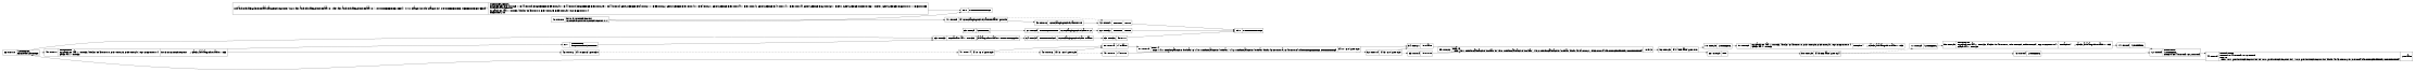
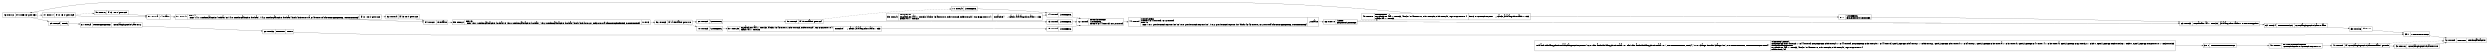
  digraph {
    rankdir=LR
    node [shape=record]
-   n1 [label="{38\:\ ?|MTH_ENTER_BLOCK\l}"]
+   n1 [label="{38\:\ ?|METHOD_ENTER_BLOCK\l}"]
    n2 [label="{40\:\ 0x0000|int r0 = r6.mActiveCount\lr6.mActiveCount = r6.mActiveCount + r7\l}"]
    n3 [label="{41\:\ 0x0009|if (r6.mChangingActiveState == false) goto L5\l}"]
-   n4 [label="{42\:\ 0x000b|RETURN\l|return\l}"]
+   n4 [label="{42\:\ 0x000b|RETURN\l|needToCallInactive\l}"]
    n5 [label="{43\:\ 0x000c|r6.mChangingActiveState = true\l}"]
    n6 [label="{39\:\ ?|MTH_EXIT_BLOCK\l}"]
    n7 [label="{44\:\ 0x000f|LOOP_START\lLOOP:0: B:44:0x000f\-\>B:72:0x000f\lPHI: r0 \l  PHI: (r0v1 'previousActiveCount' int) = (r0v0 'previousActiveCount' int), (r0v2 'previousActiveCount' int) binds: [B:43:0x000c, B:72:0x000f] A[DONT_GENERATE, DONT_INLINE]\l|r2 = false\l}"]
-   n8 [label="{66\:\ 0x0010|SYNTHETIC\lEXC_TOP_SPLITTER\l}"]
+   n8 [label="{66\:\ 0x0010|START\lEXC_TOP_SPLITTER\l}"]
    n9 [label="{45\:\ 0x0010|TRY_ENTER\lTryCatch #0 \{all \-\> 0x0033, blocks: (B:45:0x0010, B:57:0x0025, B:59:0x002b), top: B:66:0x0010 \}\lCatch: all \-\> 0x0033\l|int r3 = r6.mActiveCount     \/\/ Catch: java.lang.Throwable \-\> L33\l}"]
    n10 [label="{63\:\ 0x0033|ExcHandler: all \-\> 0x0033\l|java.lang.Throwable r1 = move\-exception\l}"]
    n11 [label="{46\:\ 0x0012|if (r0 == r3) goto L30\l}"]
    n12 [label="{67\:\ ?|SYNTHETIC\lEXC_BOTTOM_SPLITTER\l}"]
    n13 [label="{64\:\ 0x0034|FINALLY_INSNS\l|r6.mChangingActiveState = false\l}"]
    n14 [label="{47\:\ 0x0014|if (r0 != 0) goto L29\l}"]
-   n15 [label="{69\:\ 0x002f|SYNTHETIC\l}"]
+   n15 [label="{69\:\ 0x002f|LINES\l}"]
    n16 [label="{48\:\ 0x0016|if (r3 \<= 0) goto L29\l}"]
    n17 [label="{50\:\ 0x001a|r4 = false\l}"]
    n18 [label="{61\:\ 0x002f|DONT_GENERATE\l|r6.mChangingActiveState = r2\l}"]
-   n19 [label="{49\:\ 0x0018|r4 = true\l}"]
    n20 [label="{51\:\ 0x001b|PHI: r4 \l  PHI: (r4v1 'needToCallActive' boolean) = (r4v0 'needToCallActive' boolean), (r4v2 'needToCallActive' boolean) binds: [B:50:0x001a, B:49:0x0018] A[DONT_GENERATE, DONT_INLINE]\l|if (r0 \<= 0) goto L28\l}"]
    n21 [label="{52\:\ 0x001d|if (r3 != 0) goto L28\l}"]
    n22 [label="{54\:\ 0x0021|r5 = false\l}"]
-   n23 [label="{53\:\ 0x001f|r5 = true\l}"]
    n24 [label="{55\:\ 0x0022|PHI: r5 \l  PHI: (r5v1 'needToCallInactive' boolean) = (r5v0 'needToCallInactive' boolean), (r5v2 'needToCallInactive' boolean) binds: [B:54:0x0021, B:53:0x001f] A[DONT_GENERATE, DONT_INLINE]\l|r0 = r3\l}"]
    n25 [label="{56\:\ 0x0023|if (r4 == false) goto L18\l}"]
-   n26 [label="{68\:\ 0x0029|TOP\l}"]
+   n26 [label="{68\:\ 0x0029|SYNTHETIC\l}"]
    n27 [label="{70\:\ 0x0025|SYNTHETIC\l}"]
    n28 [label="{58\:\ 0x0029|if (r5 == false) goto L24\l}"]
    n29 [label="{57\:\ 0x0025|TryCatch #0 \{all \-\> 0x0033, blocks: (B:45:0x0010, B:57:0x0025, B:59:0x002b), top: B:66:0x0010 \}\lCatch: all \-\> 0x0033\l|onActive()     \/\/ Catch: java.lang.Throwable \-\> L33\l}"]
    n30 [label="{71\:\ 0x002b|SYNTHETIC\l}"]
    n31 [label="{73\:\ 0x000f|SYNTHETIC\l}"]
    n32 [label="{59\:\ 0x002b|TRY_LEAVE\lTryCatch #0 \{all \-\> 0x0033, blocks: (B:45:0x0010, B:57:0x0025, B:59:0x002b), top: B:66:0x0010 \}\lCatch: all \-\> 0x0033\l|onInactive()     \/\/ Catch: java.lang.Throwable \-\> L33\l}"]
-   n33 [label="{72\:\ 0x000f|LOOP_END\lSYNTHETIC\lLOOP:0: B:44:0x000f\-\>B:72:0x000f\l}"]
+   n33 [label="{72\:\ 0x000f|LOOP_SPLITTER\lSYNTHETIC\lLOOP:0: B:44:0x000f\-\>B:72:0x000f\l}"]
    n34 [label="{74\:\ 0x000f|SYNTHETIC\l}"]
+   n35 [label="{75\:\ 0x000f|SYNTHETIC\l}"]
    n36 [label="{62\:\ 0x0032|RETURN\l|return\l}"]
    n37 [label="{65\:\ 0x0036|throw r1\l}"]
    n38 [label="{void androidx.lifecycle.LiveData.changeActiveCounter((r6v0 'this' androidx.lifecycle.LiveData\<T\> A[D('this' androidx.lifecycle.LiveData\<T\>), IMMUTABLE_TYPE, THIS]), (r7v0 'change' int A[D('change' int), IMMUTABLE_TYPE, METHOD_ARGUMENT]))  | USE_LINES_HINTS\lBACK_EDGE: B:57:0x0025 \-\> B:44:0x000f, BACK_EDGE: B:59:0x002b \-\> B:44:0x000f, BACK_EDGE: B:58:0x0029 \-\> B:44:0x000f, CROSS_EDGE: B:54:0x0021 \-\> B:55:0x0022, CROSS_EDGE: B:51:0x001b \-\> B:54:0x0021, CROSS_EDGE: B:50:0x001a \-\> B:51:0x001b, CROSS_EDGE: B:47:0x0014 \-\> B:50:0x001a, CROSS_EDGE: B:62:0x0032 \-\> B:39:?, CROSS_EDGE: B:65:0x0036 \-\> B:39:?, CROSS_EDGE: B:66:0x0010 \-\> B:63:0x0033\lINLINE_NOT_NEEDED\lTryCatch #0 \{all \-\> 0x0033, blocks: (B:45:0x0010, B:57:0x0025, B:59:0x002b), top: B:66:0x0010 \}\lTYPE_VARS: [T]\l}"]
-   n2 -> n1
+   n1 -> n2
    n2 -> n3
    n3 -> n4 [style=dashed]
    n3 -> n5
-   n4 -> n6
+   n6 -> n4
    n5 -> n4
    n7 -> n8
    n8 -> n9 [style=dashed]
    n8 -> n10
    n9 -> n11
    n9 -> n12
    n10 -> n13
    n11 -> n14 [style=dashed]
+   n11 -> n15
    n12 -> n10
    n13 -> n37
    n14 -> n16 [style=dashed]
    n14 -> n17
    n15 -> n18
    n16 -> n17
-   n16 -> n19 [style=dashed]
    n17 -> n20
    n18 -> n36
-   n19 -> n20
    n20 -> n21 [style=dashed]
    n20 -> n22
    n21 -> n22
-   n21 -> n23 [style=dashed]
    n22 -> n24
-   n23 -> n24
    n24 -> n25
    n25 -> n26
    n25 -> n27 [style=dashed]
    n26 -> n28
    n27 -> n29
    n28 -> n30 [style=dashed]
    n28 -> n31
-   n30 -> n32
+   n29 -> n35
+   n30 -> n34
    n31 -> n33
    n32 -> n34
    n33 -> n7
    n34 -> n33
+   n35 -> n33
    n36 -> n6
    n37 -> n6
    n38 -> n1
  }
